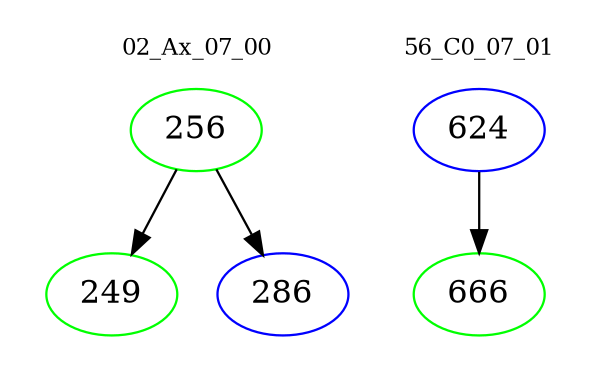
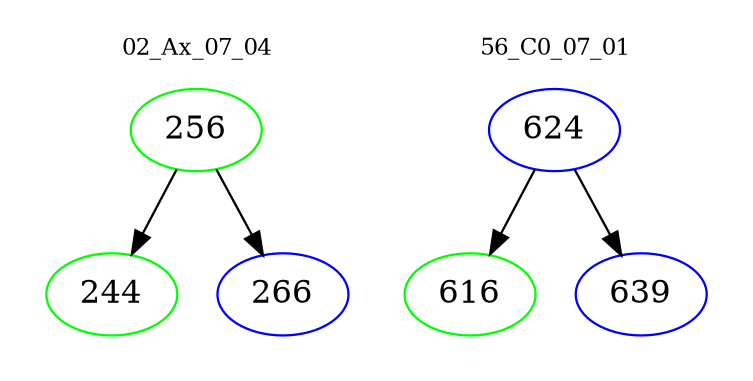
  digraph {
    node [color=green]
    edge [color=black]
    n1 [label=256]
-   n2 [label=249]
-   n3 [color=blue label=286]
+   n2 [label=244]
+   n3 [color=blue label=266]
    n4 [color=blue label=624]
-   n5 [label=666]
+   n5 [label=616]
+   n6 [color=blue label=639]
    subgraph cluster_1 {
      color=white
      fontsize=10
-     label="02_Ax_07_00"
+     label="02_Ax_07_04"
      n1
      n2
      n3
    }
    subgraph cluster_2 {
      color=white
      fontsize=10
      label="56_C0_07_01"
      n4
      n5
+     n6
    }
    n1 -> n2
    n1 -> n3
    n4 -> n5
+   n4 -> n6
  }
